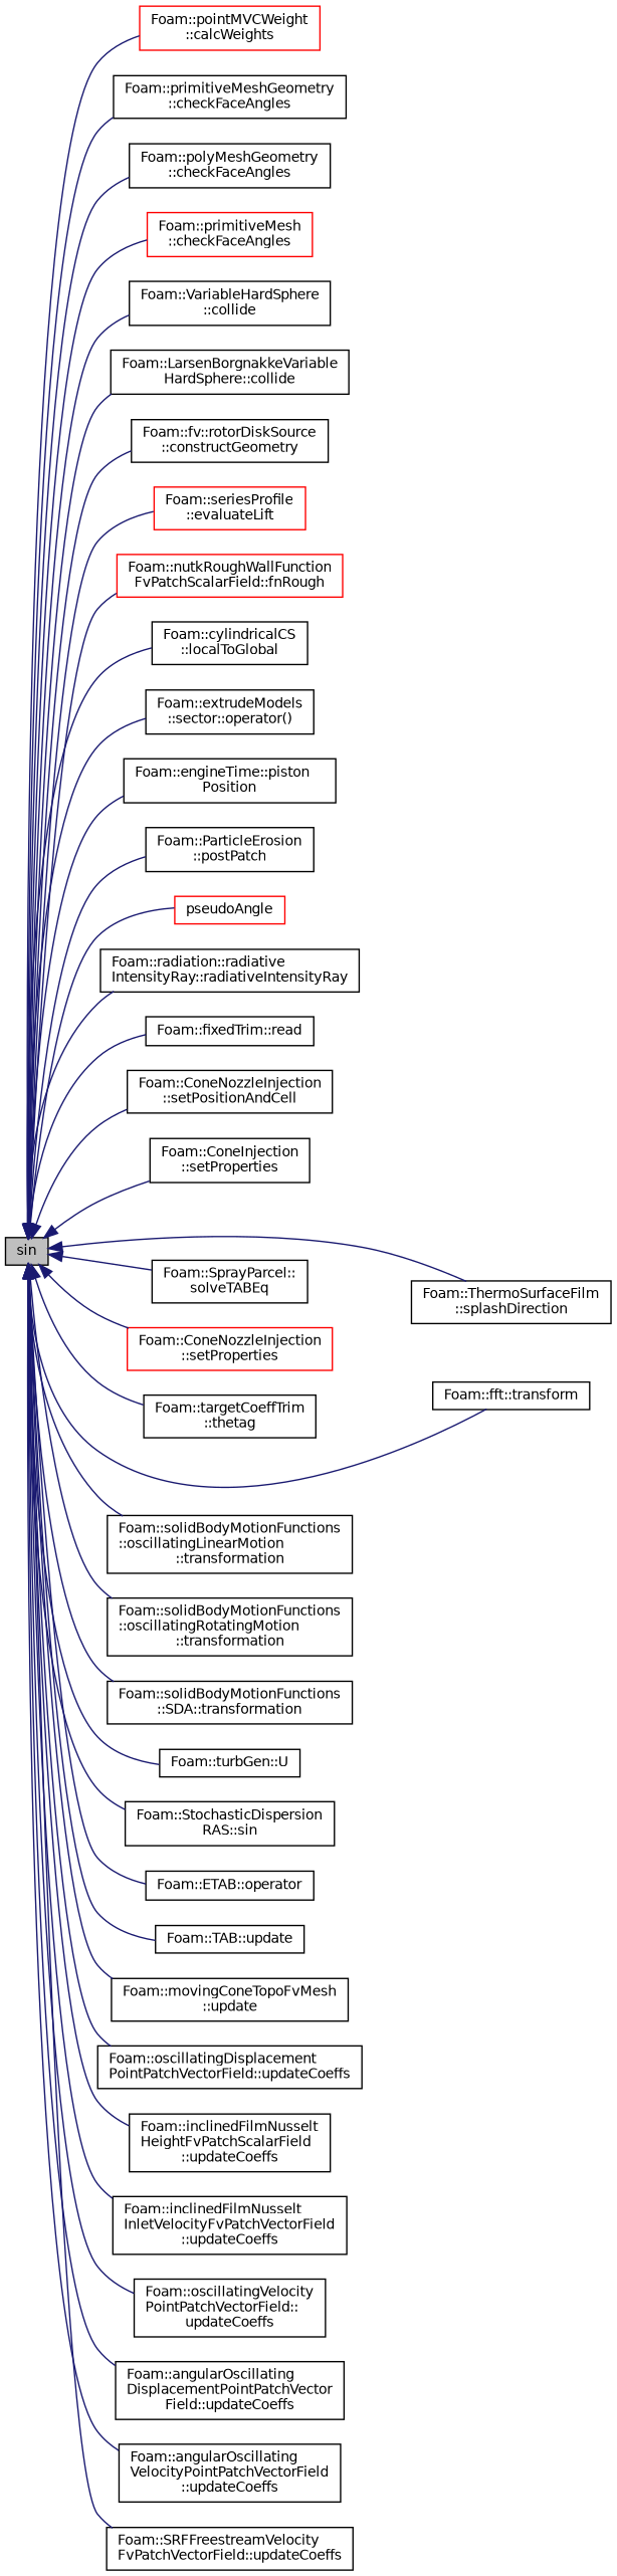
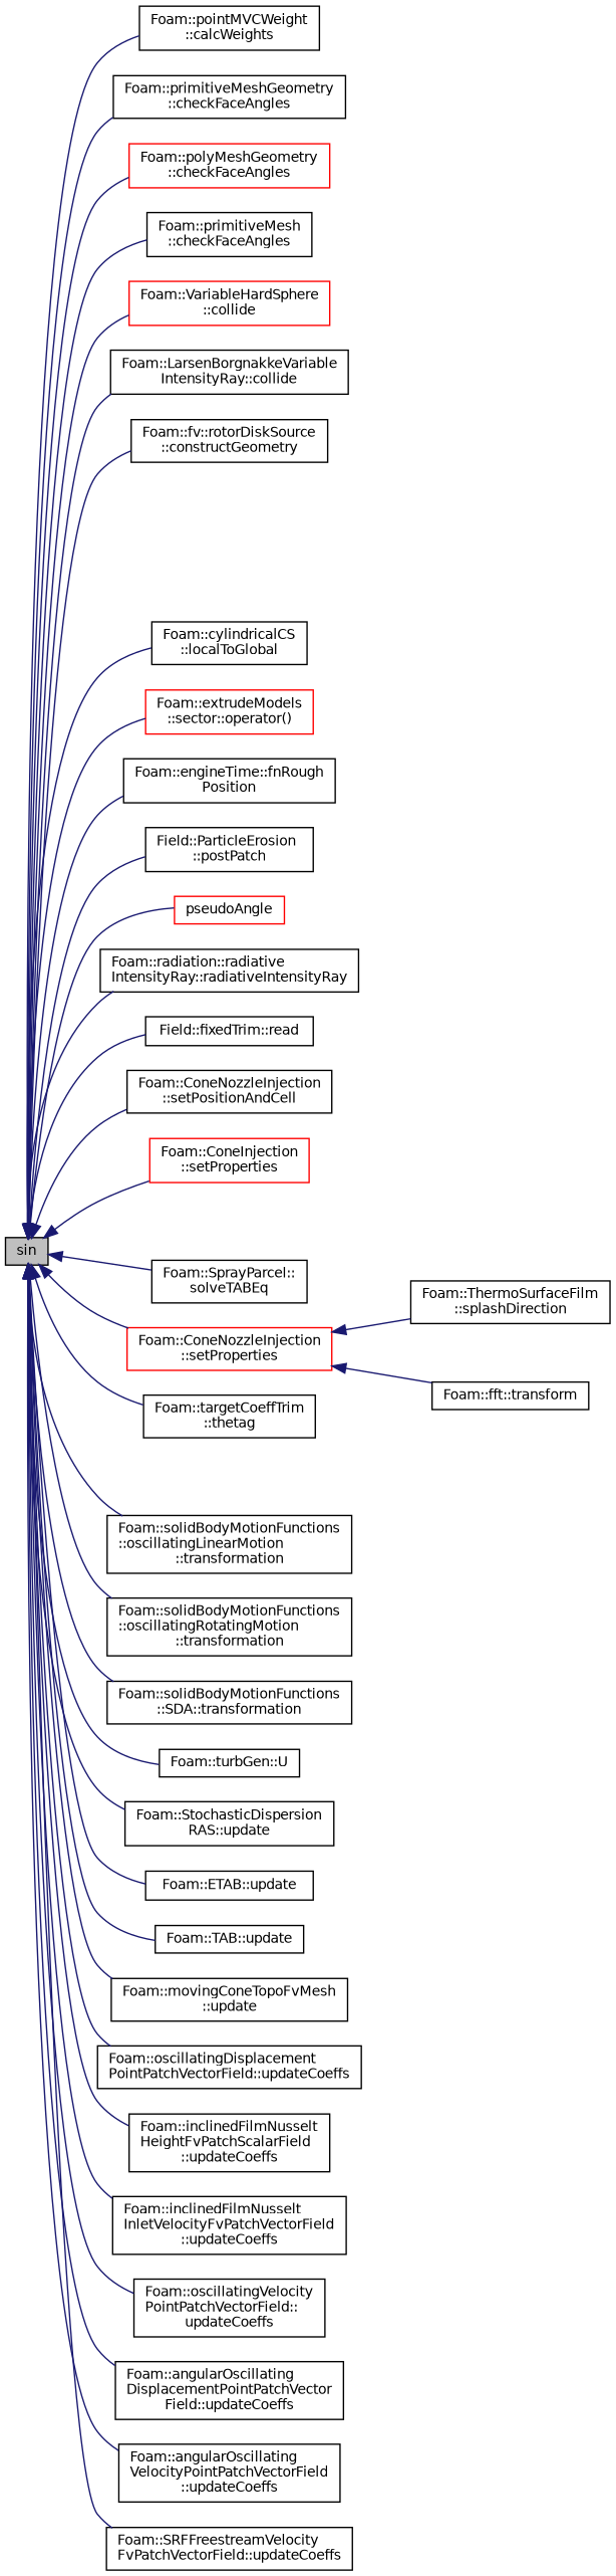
  digraph {
    rankdir=LR
    node [color=black fontname=Helvetica fontsize=10 shape=record]
    edge [color=midnightblue dir=back fontname=Helvetica fontsize=10 labelfontname=Helvetica labelfontsize=10 style=solid]
    n1 [fillcolor=grey75 fontcolor=black height=0.2 label=sin style=filled width=0.4]
-   n2 [color=red height=0.2 label="Foam::pointMVCWeight\l::calcWeights" width=0.4]
+   n2 [height=0.2 label="Foam::pointMVCWeight\l::calcWeights" width=0.4]
    n3 [height=0.2 label="Foam::primitiveMeshGeometry\l::checkFaceAngles" width=0.4]
-   n4 [height=0.2 label="Foam::polyMeshGeometry\l::checkFaceAngles" width=0.4]
-   n5 [color=red height=0.2 label="Foam::primitiveMesh\l::checkFaceAngles" width=0.4]
-   n6 [height=0.2 label="Foam::VariableHardSphere\l::collide" width=0.4]
-   n7 [height=0.2 label="Foam::LarsenBorgnakkeVariable\lHardSphere::collide" width=0.4]
+   n4 [color=red height=0.2 label="Foam::polyMeshGeometry\l::checkFaceAngles" width=0.4]
+   n5 [height=0.2 label="Foam::primitiveMesh\l::checkFaceAngles" width=0.4]
+   n6 [color=red height=0.2 label="Foam::VariableHardSphere\l::collide" width=0.4]
+   n7 [height=0.2 label="Foam::LarsenBorgnakkeVariable\lIntensityRay::collide" width=0.4]
    n8 [height=0.2 label="Foam::fv::rotorDiskSource\l::constructGeometry" width=0.4]
-   n9 [color=red height=0.2 label="Foam::seriesProfile\l::evaluateLift" width=0.4]
-   n10 [color=red height=0.2 label="Foam::nutkRoughWallFunction\lFvPatchScalarField::fnRough" width=0.4]
    n11 [height=0.2 label="Foam::cylindricalCS\l::localToGlobal" width=0.4]
-   n12 [height=0.2 label="Foam::extrudeModels\l::sector::operator()" width=0.4]
-   n13 [height=0.2 label="Foam::engineTime::piston\lPosition" width=0.4]
-   n14 [height=0.2 label="Foam::ParticleErosion\l::postPatch" width=0.4]
+   n12 [color=red height=0.2 label="Foam::extrudeModels\l::sector::operator()" width=0.4]
+   n13 [height=0.2 label="Foam::engineTime::fnRough\lPosition" width=0.4]
+   n14 [height=0.2 label="Field::ParticleErosion\l::postPatch" width=0.4]
    n15 [color=red height=0.2 label=pseudoAngle width=0.4]
    n16 [height=0.2 label="Foam::radiation::radiative\lIntensityRay::radiativeIntensityRay" width=0.4]
-   n17 [height=0.2 label="Foam::fixedTrim::read" width=0.4]
+   n17 [height=0.2 label="Field::fixedTrim::read" width=0.4]
    n18 [height=0.2 label="Foam::ConeNozzleInjection\l::setPositionAndCell" width=0.4]
-   n19 [height=0.2 label="Foam::ConeInjection\l::setProperties" width=0.4]
+   n19 [color=red height=0.2 label="Foam::ConeInjection\l::setProperties" width=0.4]
    n20 [color=red height=0.2 label="Foam::ConeNozzleInjection\l::setProperties" width=0.4]
    n21 [height=0.2 label="Foam::SprayParcel::\lsolveTABEq" width=0.4]
    n22 [height=0.2 label="Foam::ThermoSurfaceFilm\l::splashDirection" width=0.4]
    n23 [height=0.2 label="Foam::targetCoeffTrim\l::thetag" width=0.4]
    n24 [height=0.2 label="Foam::fft::transform" width=0.4]
    n25 [height=0.2 label="Foam::solidBodyMotionFunctions\l::oscillatingLinearMotion\l::transformation" width=0.4]
    n26 [height=0.2 label="Foam::solidBodyMotionFunctions\l::oscillatingRotatingMotion\l::transformation" width=0.4]
    n27 [height=0.2 label="Foam::solidBodyMotionFunctions\l::SDA::transformation" width=0.4]
    n28 [height=0.2 label="Foam::turbGen::U" width=0.4]
-   n29 [height=0.2 label="Foam::StochasticDispersion\lRAS::sin" width=0.4]
-   n30 [height=0.2 label="Foam::ETAB::operator" width=0.4]
+   n29 [height=0.2 label="Foam::StochasticDispersion\lRAS::update" width=0.4]
+   n30 [height=0.2 label="Foam::ETAB::update" width=0.4]
    n31 [height=0.2 label="Foam::TAB::update" width=0.4]
    n32 [height=0.2 label="Foam::movingConeTopoFvMesh\l::update" width=0.4]
    n33 [height=0.2 label="Foam::oscillatingDisplacement\lPointPatchVectorField::updateCoeffs" width=0.4]
    n34 [height=0.2 label="Foam::inclinedFilmNusselt\lHeightFvPatchScalarField\l::updateCoeffs" width=0.4]
    n35 [height=0.2 label="Foam::inclinedFilmNusselt\lInletVelocityFvPatchVectorField\l::updateCoeffs" width=0.4]
    n36 [height=0.2 label="Foam::oscillatingVelocity\lPointPatchVectorField::\lupdateCoeffs" width=0.4]
    n37 [height=0.2 label="Foam::angularOscillating\lDisplacementPointPatchVector\lField::updateCoeffs" width=0.4]
    n38 [height=0.2 label="Foam::angularOscillating\lVelocityPointPatchVectorField\l::updateCoeffs" width=0.4]
    n39 [height=0.2 label="Foam::SRFFreestreamVelocity\lFvPatchVectorField::updateCoeffs" width=0.4]
    n1 -> n2
    n1 -> n3
    n1 -> n4
    n1 -> n5
    n1 -> n6
    n1 -> n7
    n1 -> n8
-   n1 -> n9
-   n1 -> n10
    n1 -> n11
    n1 -> n12
    n1 -> n13
    n1 -> n14
    n1 -> n15
    n1 -> n16
    n1 -> n17
    n1 -> n18
    n1 -> n19
    n1 -> n20
    n1 -> n21
-   n1 -> n22
+   n20 -> n22
    n1 -> n23
-   n1 -> n24
+   n20 -> n24
    n1 -> n25
    n1 -> n26
    n1 -> n27
    n1 -> n28
    n1 -> n29
    n1 -> n30
    n1 -> n31
    n1 -> n32
    n1 -> n33
    n1 -> n34
    n1 -> n35
    n1 -> n36
    n1 -> n37
    n1 -> n38
    n1 -> n39
  }
